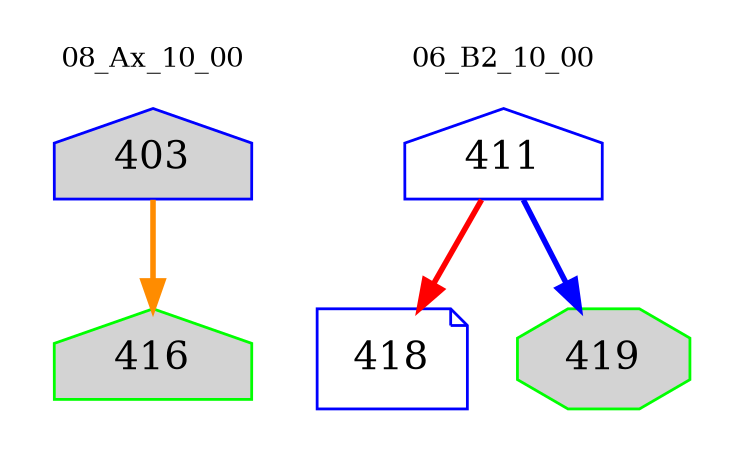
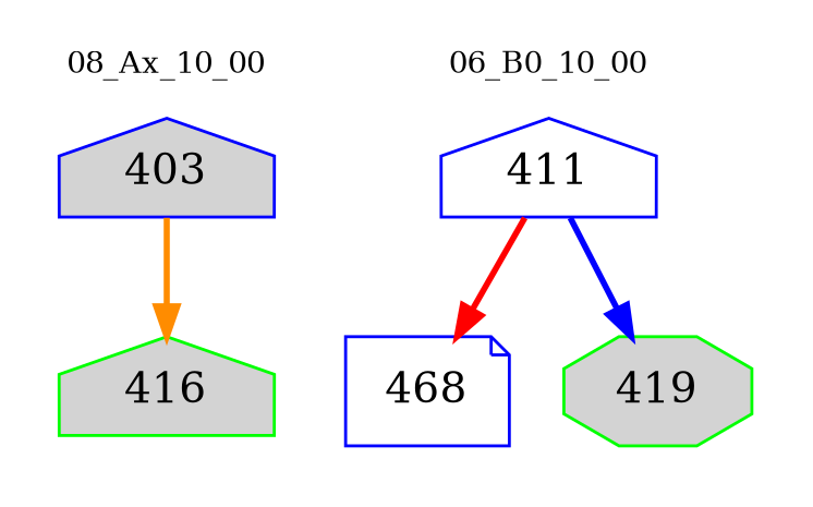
  digraph {
    node [color=blue fillcolor=lightgrey shape=house style=filled]
    edge [style=bold]
    n1 [label=403]
    n2 [color=green label=416]
    n3 [fillcolor=white label=411]
-   n4 [fillcolor=white label=418 shape=note]
+   n4 [fillcolor=white label=468 shape=note]
    n5 [color=green label=419 shape=octagon]
    subgraph cluster_1 {
      color=white
      fontsize=10
      label="08_Ax_10_00"
      n1
      n2
    }
    subgraph cluster_2 {
      color=white
      fontsize=10
-     label="06_B2_10_00"
+     label="06_B0_10_00"
      n3
      n4
      n5
    }
    n1 -> n2 [color=darkorange]
    n3 -> n4 [color=red]
    n3 -> n5 [color=blue]
  }
